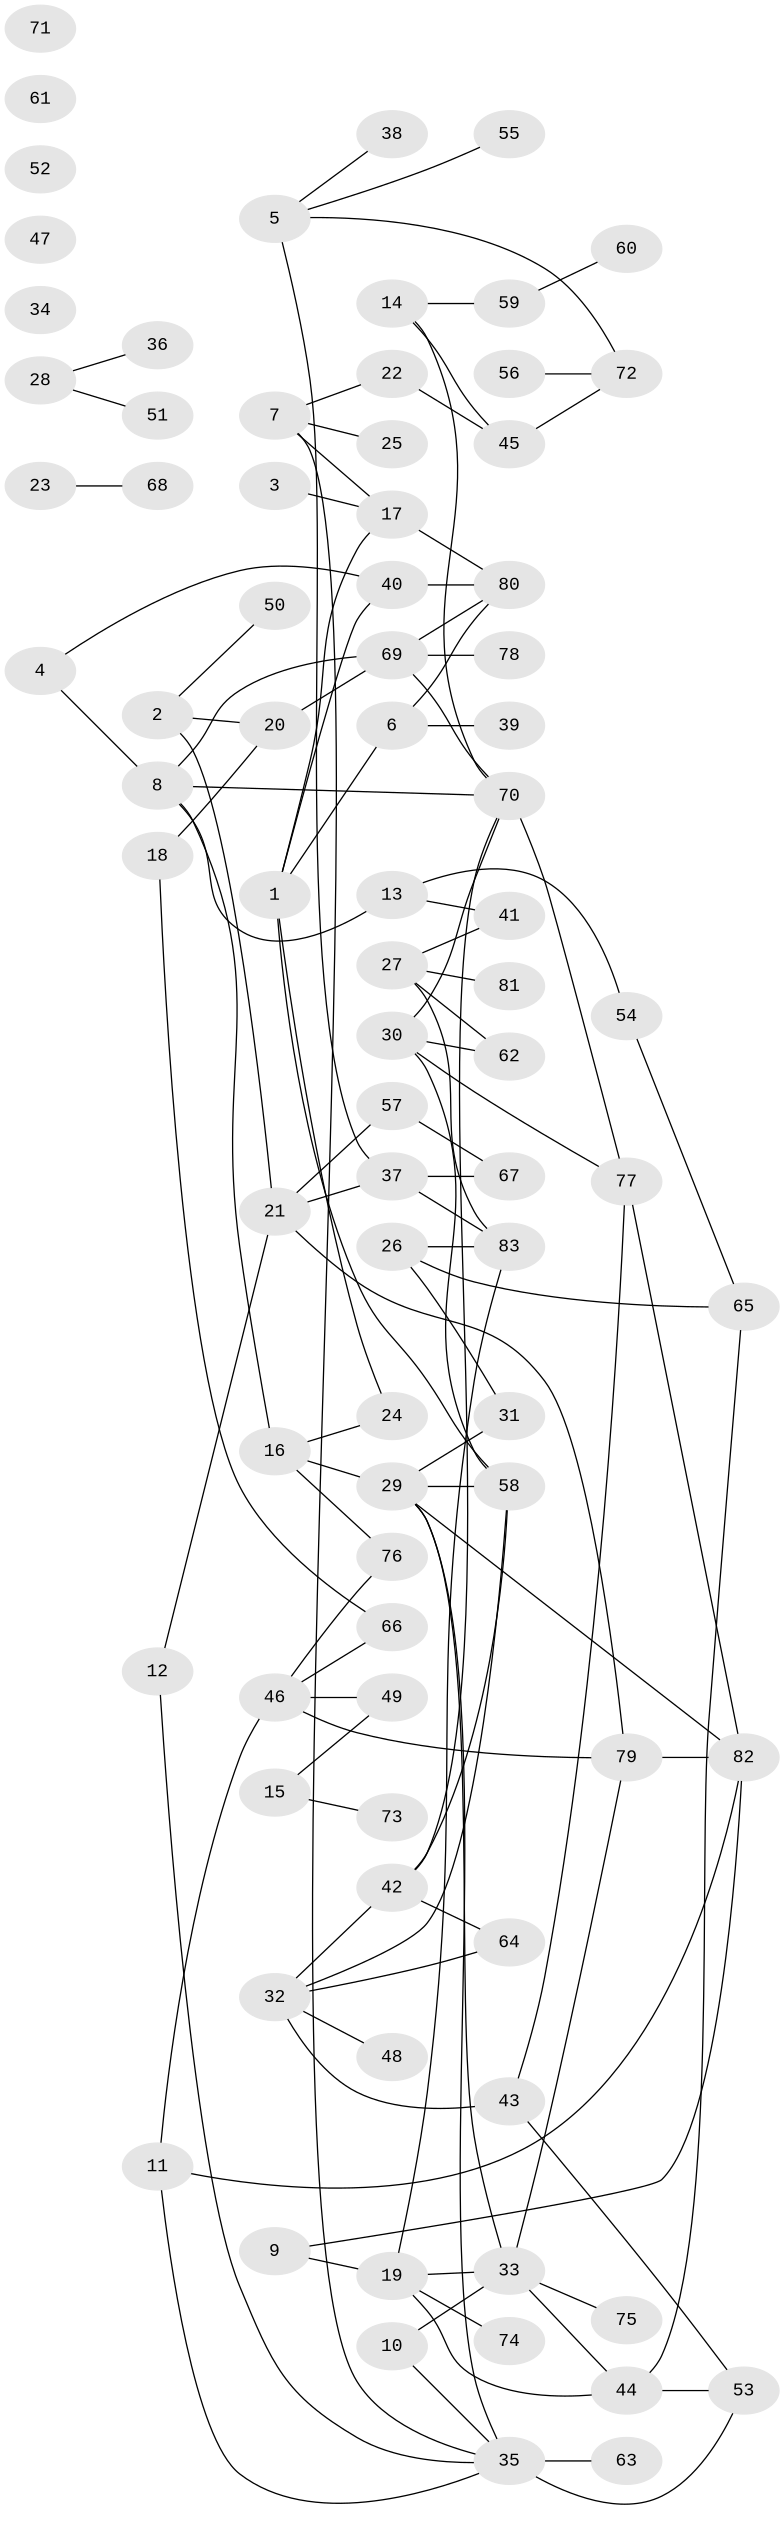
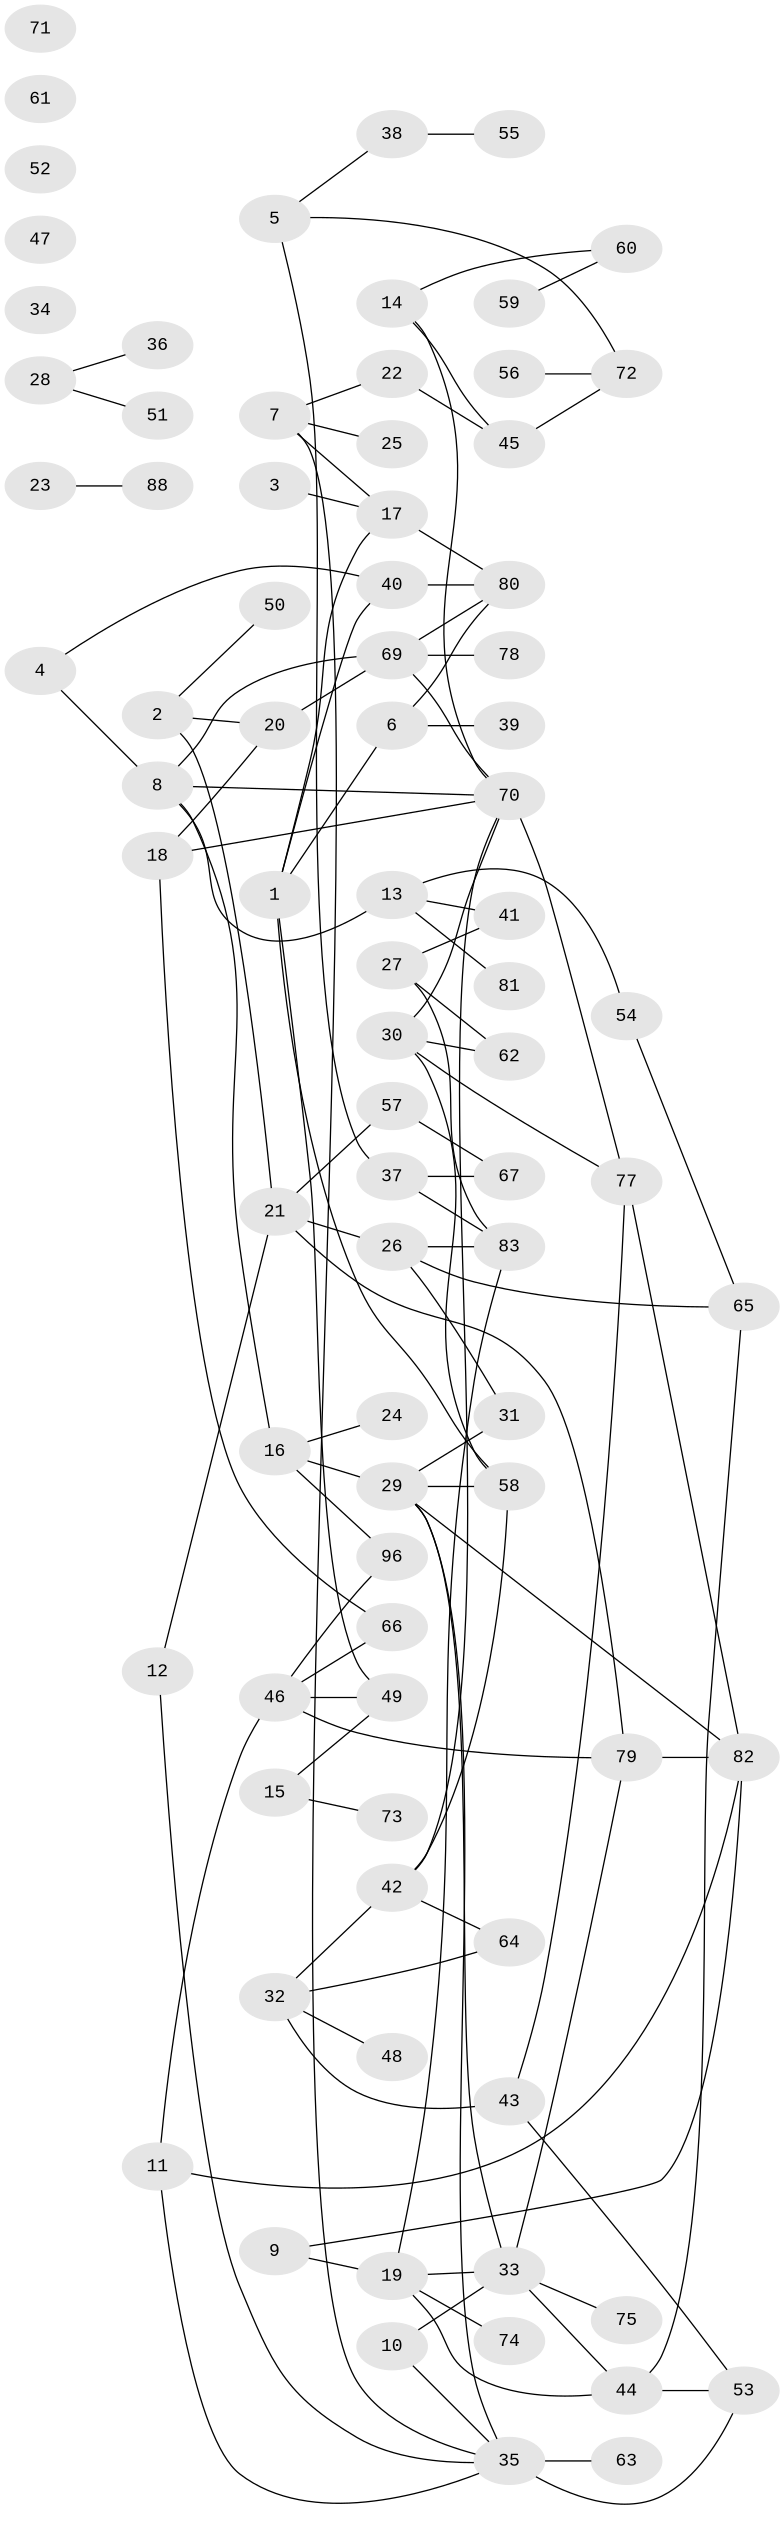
  graph {
    fontname="Liberation Mono"
    rankdir=LR
    node [color=gray90 fontname="Liberation Mono" style=filled]
    edge [fontname="Liberation Mono"]
    1
    6
    17
    40
    49
    58
    39
    80
    2
    20
    21
    50
    69
    26
    57
    79
    3
    4
    8
    13
    16
    70
    5
    37
    38
    72
    83
    67
    55
    7
    22
    25
    35
    45
    53
    63
    41
    54
    24
    29
-   76
+   76 [label=96]
    78
    77
    9
    19
    82
    33
    44
    74
    10
    75
    11
    46
    66
    12
    65
    14
    59
    60
    15
    73
    31
    18
    23
-   68
+   68 [label=88]
    27
    62
    81
    28
    36
    51
    30
    32
    42
    43
    48
    64
    34
    47
    52
    56
    61
    71
    1 -- 6
    1 -- 17
    1 -- 40
-   1 -- 24
+   1 -- 49
    1 -- 58
    6 -- 39
    6 -- 80
    17 -- 80
    40 -- 80
    2 -- 20
    2 -- 21
    2 -- 50
    20 -- 69
-   21 -- 37
+   21 -- 26
    21 -- 57
    21 -- 79
    69 -- 80
    69 -- 70
    69 -- 78
    26 -- 83
    26 -- 65
    26 -- 31
    57 -- 67
    79 -- 82
    3 -- 17
    4 -- 40
    4 -- 8
    8 -- 69
    8 -- 13
    8 -- 16
    8 -- 70
    13 -- 41
    13 -- 54
    16 -- 24
    16 -- 29
    16 -- 76
    70 -- 77
    5 -- 37
    5 -- 38
    5 -- 72
    37 -- 83
    37 -- 67
-   5 -- 55
+   38 -- 55
    7 -- 17
    7 -- 22
    7 -- 25
    7 -- 35
    22 -- 45
    35 -- 53
    35 -- 63
    45 -- 72
    54 -- 65
    29 -- 58
    29 -- 35
    29 -- 82
    29 -- 33
    29 -- 31
    77 -- 82
    9 -- 19
    9 -- 82
    19 -- 83
    19 -- 33
    19 -- 44
    19 -- 74
    33 -- 79
    33 -- 44
    33 -- 75
    44 -- 53
    44 -- 65
    10 -- 35
    10 -- 33
    11 -- 35
    11 -- 82
    11 -- 46
    46 -- 49
    46 -- 79
    46 -- 76
    46 -- 66
    12 -- 21
    12 -- 35
    14 -- 70
    14 -- 45
-   14 -- 59
+   14 -- 60
    59 -- 60
    15 -- 49
    15 -- 73
    18 -- 20
+   18 -- 70
    18 -- 66
    23 -- 68
    27 -- 83
    27 -- 41
    27 -- 62
-   27 -- 81
+   13 -- 81
    28 -- 36
    28 -- 51
    30 -- 58
    30 -- 70
    30 -- 77
    30 -- 62
-   32 -- 58
    32 -- 42
    32 -- 43
    32 -- 48
    32 -- 64
    42 -- 58
    42 -- 70
    42 -- 64
    43 -- 53
    43 -- 77
    56 -- 72
  }
